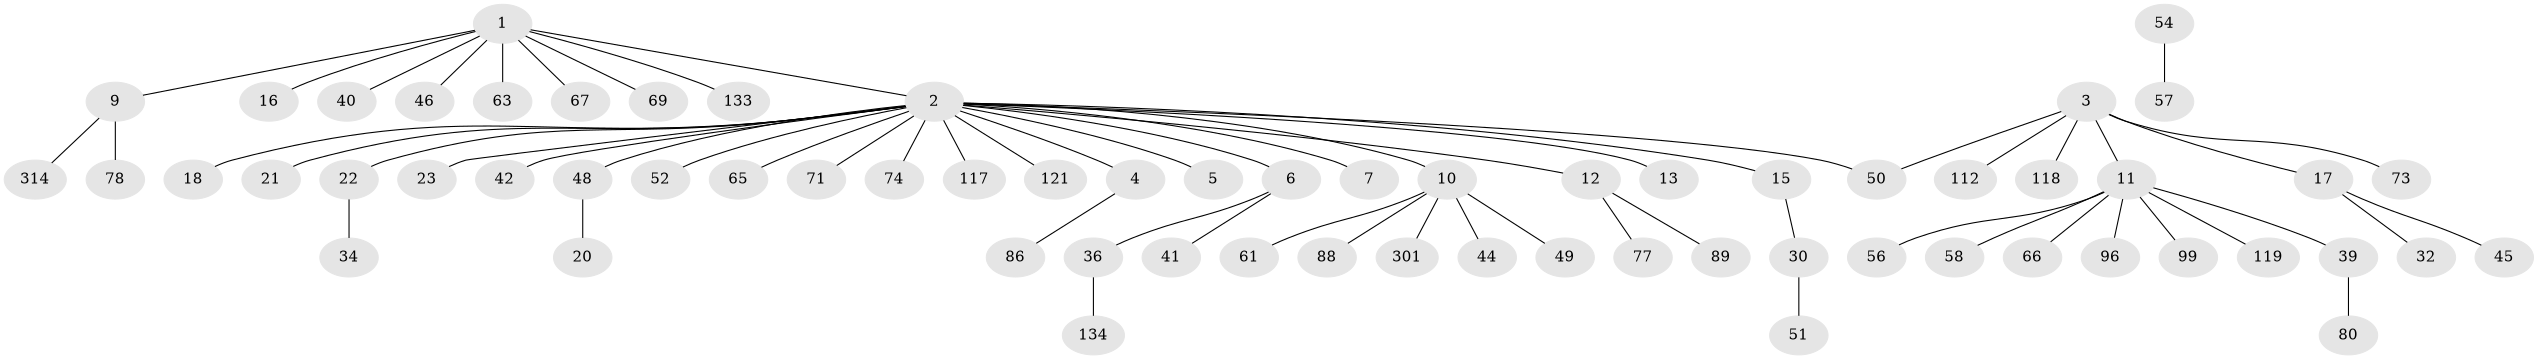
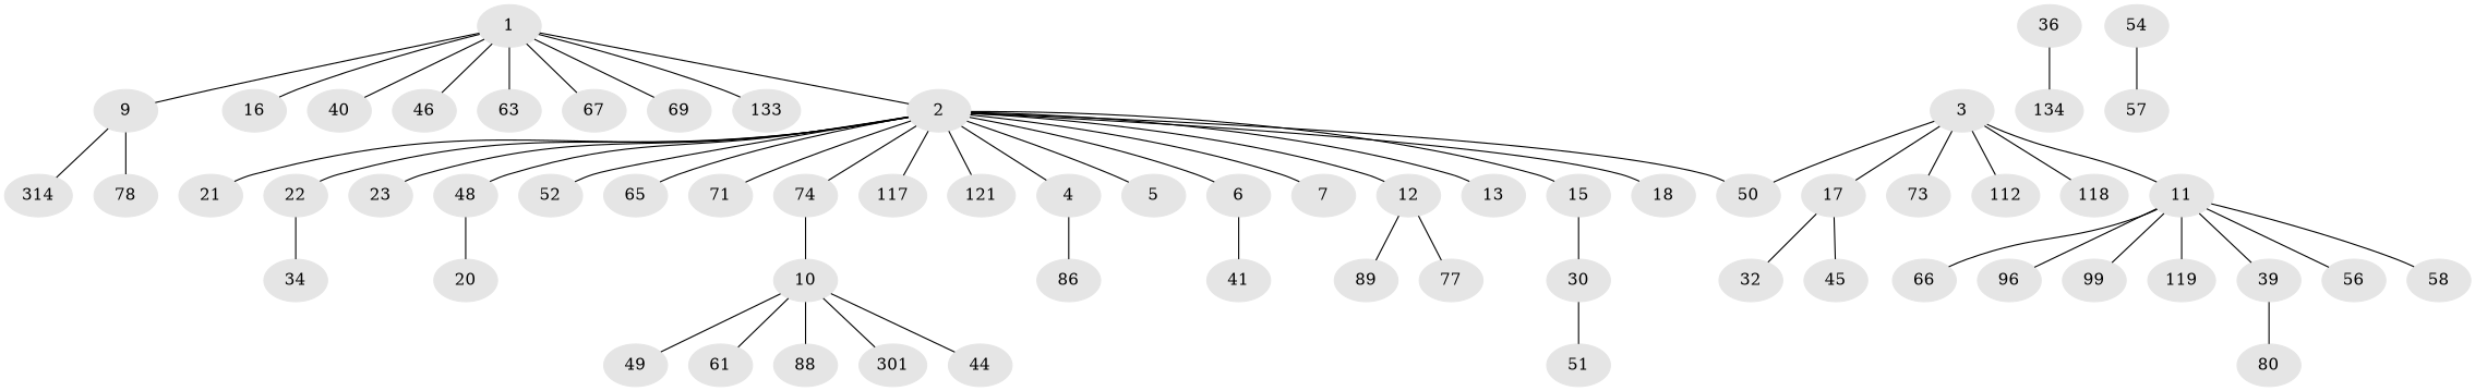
  graph {
    node [color=gray90 style=filled]
    1
    2
    9 [super="+35"]
    16 [super="+28"]
    40
    46 [super="+85+127+120"]
    63
    67
    69
    133
    4
    5
    6 [super="+81+106+94+70+37"]
    7 [super="+60+132"]
    10 [super="+31+14"]
    12
    13
    15 [super="+19+111+87"]
    18 [super="+24"]
    21 [super="+107+38"]
    22 [super="+122"]
    23
-   42 [super="+68+113"]
    48
    52
    65 [super="+126+95+82"]
    71
    74 [super="+131+100"]
    117
    121
    50
    78 [super="+84"]
    n33 [label=314]
    3 [super="+53+27+8+26+55+102+104"]
    11 [super="+29"]
    17 [super="+105+98+20"]
    73
    112
    118
    86
    36 [super="+123"]
    41
    44
    49
    61
    88
    n47 [label=301]
    77
    89 [super="+91"]
    30 [super="+92+108+33"]
    34
    n52 [label=20]
    39
    56 [super="+83"]
    58
    66 [super="+72"]
    96
    99
    119
    32
    45 [super="+59+125"]
    134
    54
    57
    80
    51
    1 -- 2
    1 -- 9
    1 -- 16
    1 -- 40
    1 -- 46
    1 -- 63
    1 -- 67
    1 -- 69
    1 -- 133
    2 -- 4
    2 -- 5
    2 -- 6
    2 -- 7
-   2 -- 10
+   74 -- 10
    2 -- 12
    2 -- 13
    2 -- 15
    2 -- 18
    2 -- 21
    2 -- 22
    2 -- 23
-   2 -- 42
    2 -- 48
    2 -- 52
    2 -- 65
    2 -- 71
    2 -- 74
    2 -- 117
    2 -- 121
    2 -- 50
    9 -- 78
    9 -- n33
    4 -- 86
-   6 -- 36
    6 -- 41
    10 -- 44
    10 -- 49
    10 -- 61
    10 -- 88
    10 -- n47
    12 -- 77
    12 -- 89
    15 -- 30
    22 -- 34
    48 -- n52
    3 -- 50
    3 -- 11
    3 -- 17
    3 -- 73
    3 -- 112
    3 -- 118
    11 -- 39
    11 -- 56
    11 -- 58
    11 -- 66
    11 -- 96
    11 -- 99
    11 -- 119
    17 -- 32
    17 -- 45
    36 -- 134
    30 -- 51
    39 -- 80
    54 -- 57
  }
